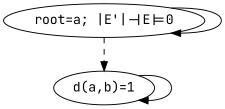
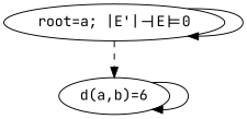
  digraph {
    fontname="JetBrains Mono"
    node [fontname="JetBrains Mono"]
    edge [fontname="JetBrains Mono"]
-   n1 [label="d(a,b)=1"]
+   n1 [label="d(a,b)=6"]
    n2 [label="root=a; |E'|-|E|=0"]
    n1 -> n1
    n2 -> n1 [style=dashed]
    n2 -> n2
  }
